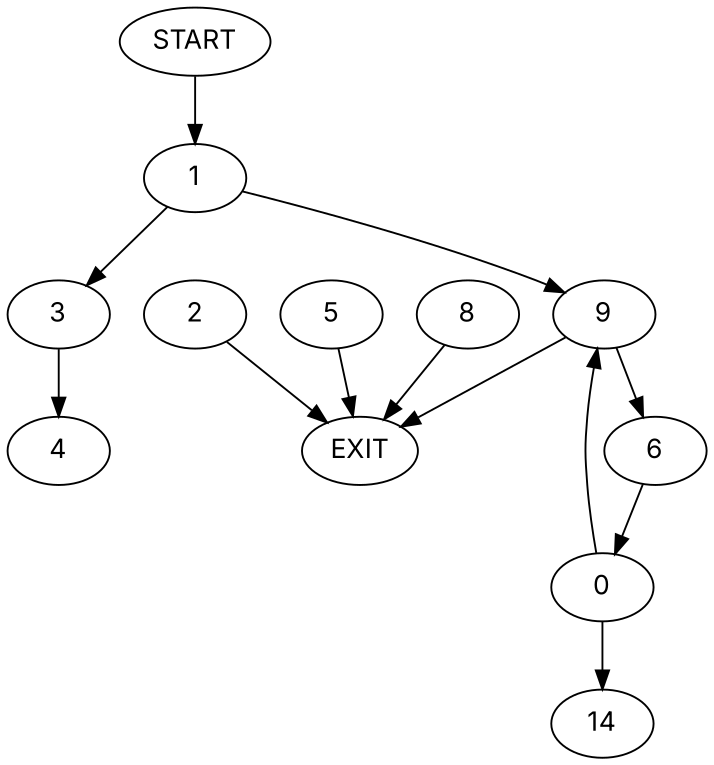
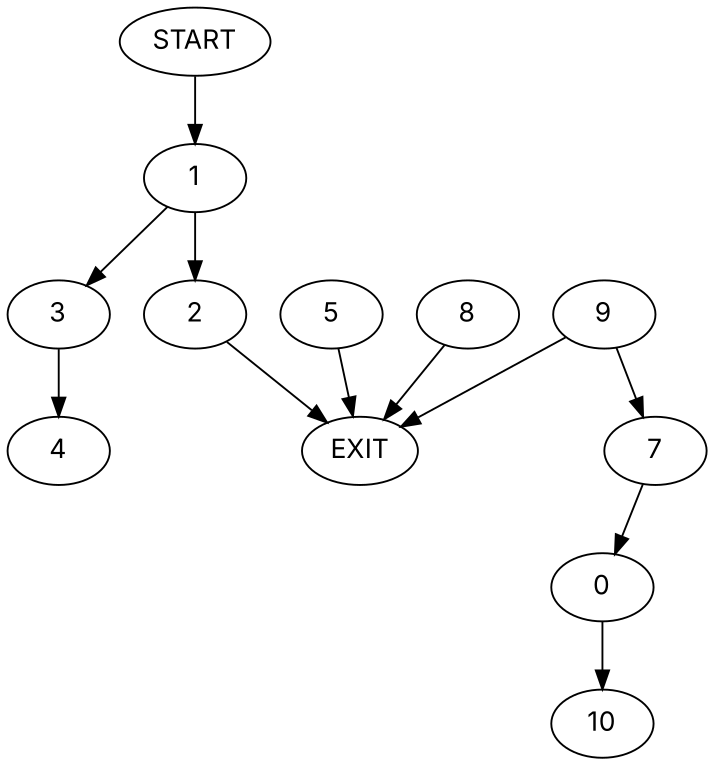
  digraph {
    fontname=Inter
    node [fontname=Inter]
    edge [fontname=Inter]
    n1 [label=START]
    1
    2
    3
    n5 [label=EXIT]
    4
    5
    n8 [label=0]
-   6
+   6 [label=7]
    9
-   10 [label=14]
+   10
    8
    n1 -> 1
-   1 -> 9
+   1 -> 2
    1 -> 3
    2 -> n5
    3 -> 4
    5 -> n5
-   n8 -> 9
    n8 -> 10
    6 -> n8
    9 -> n5
    9 -> 6
    8 -> n5
  }
